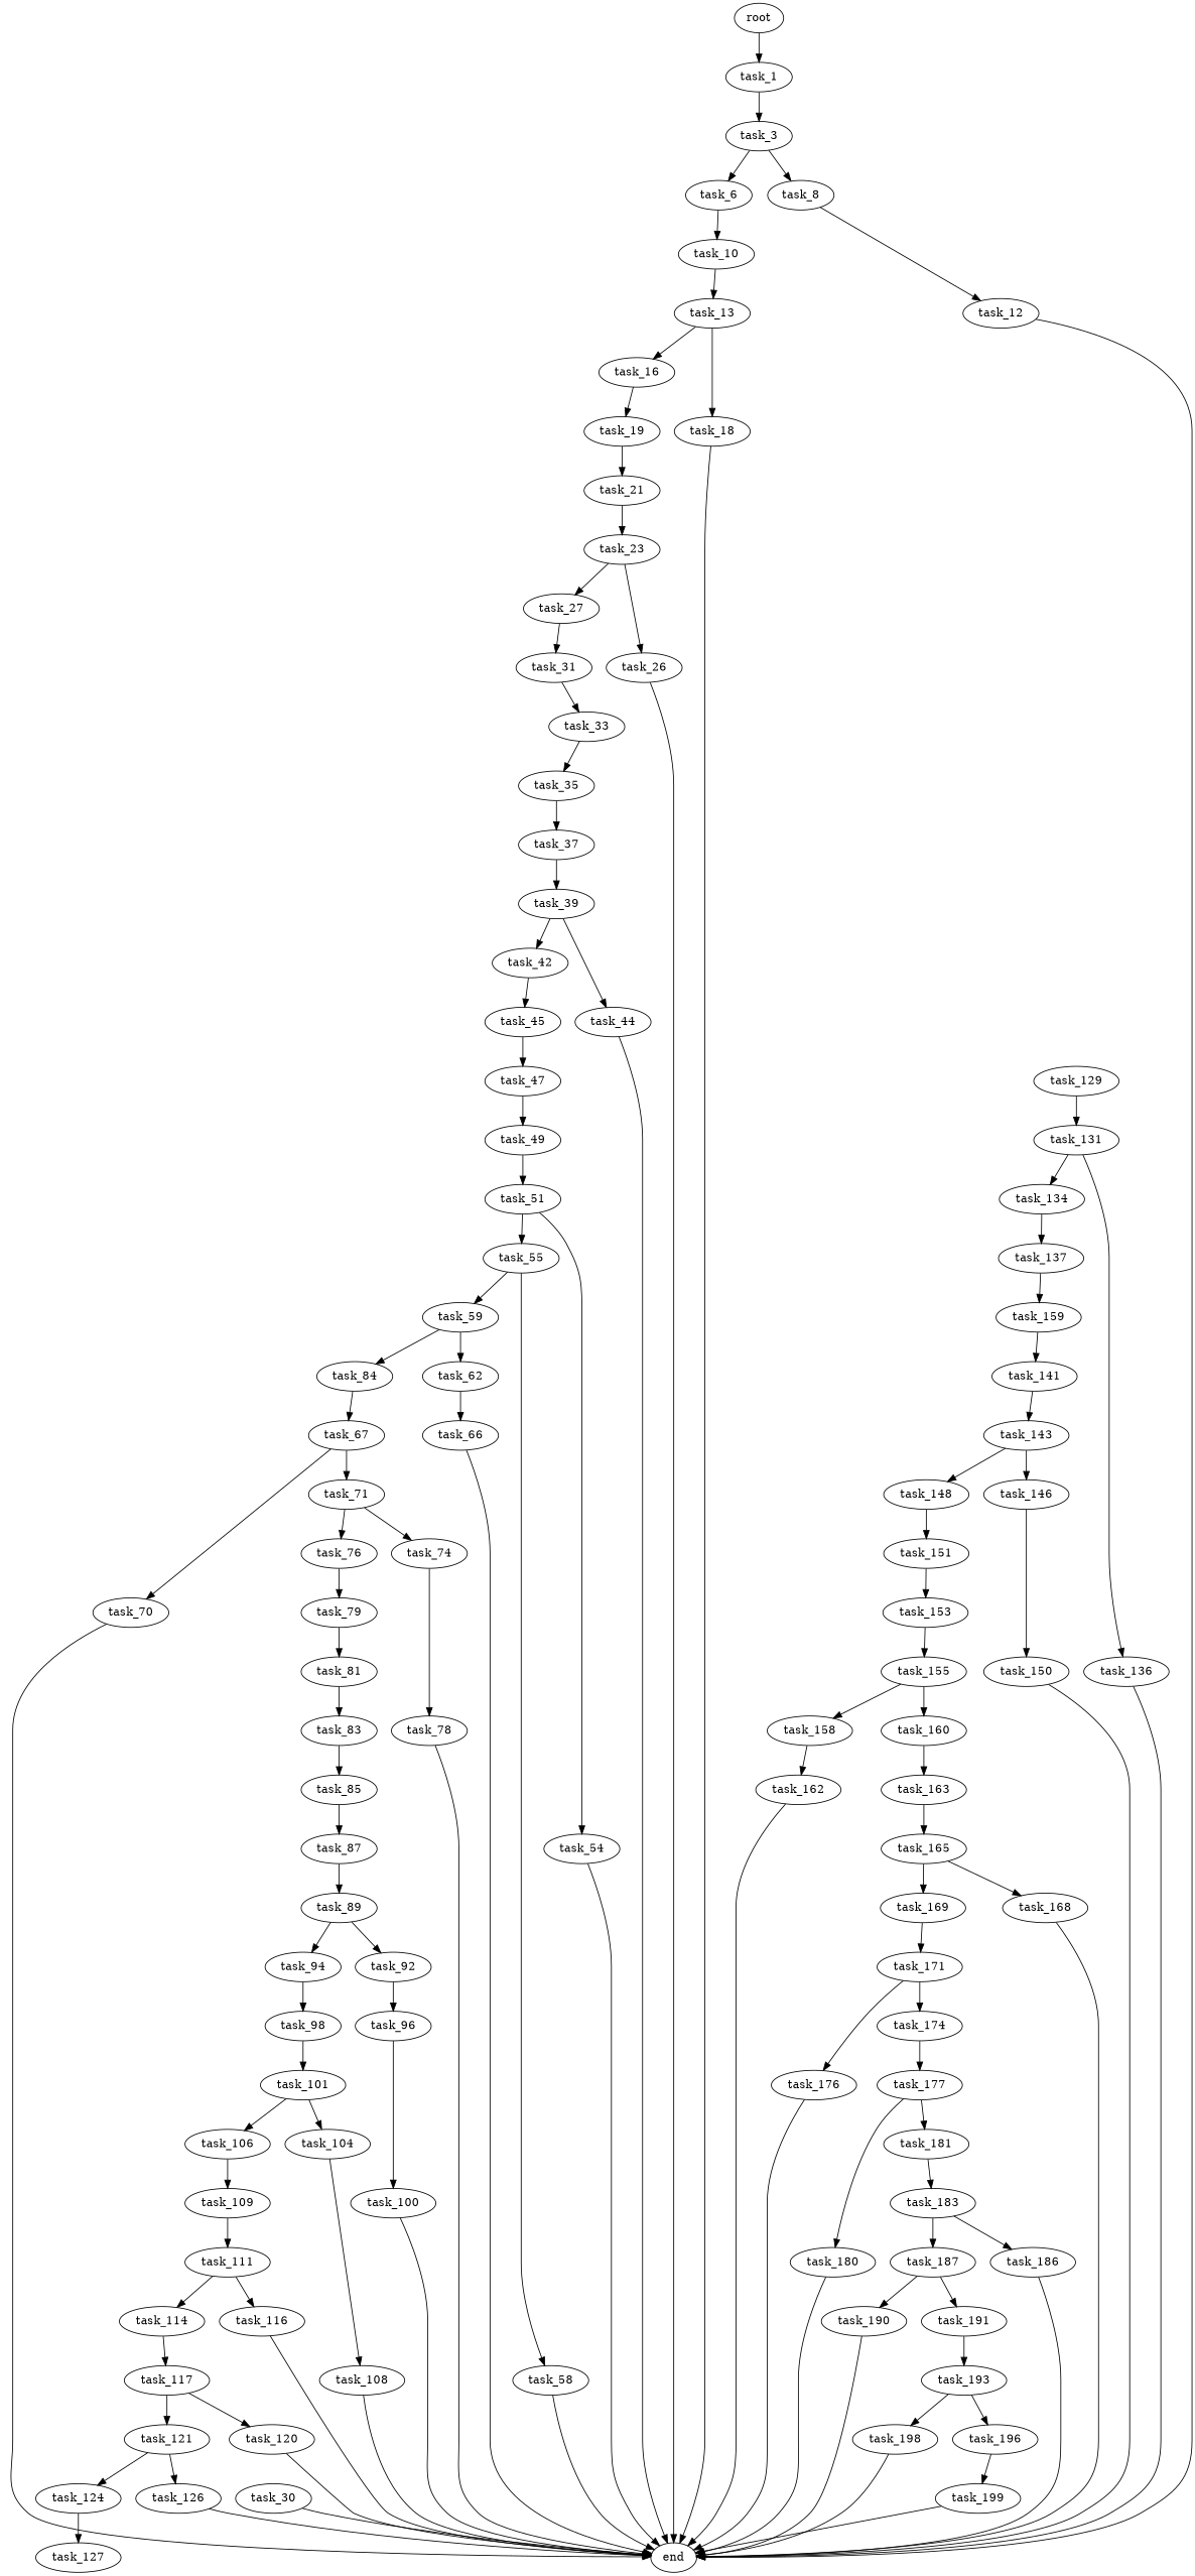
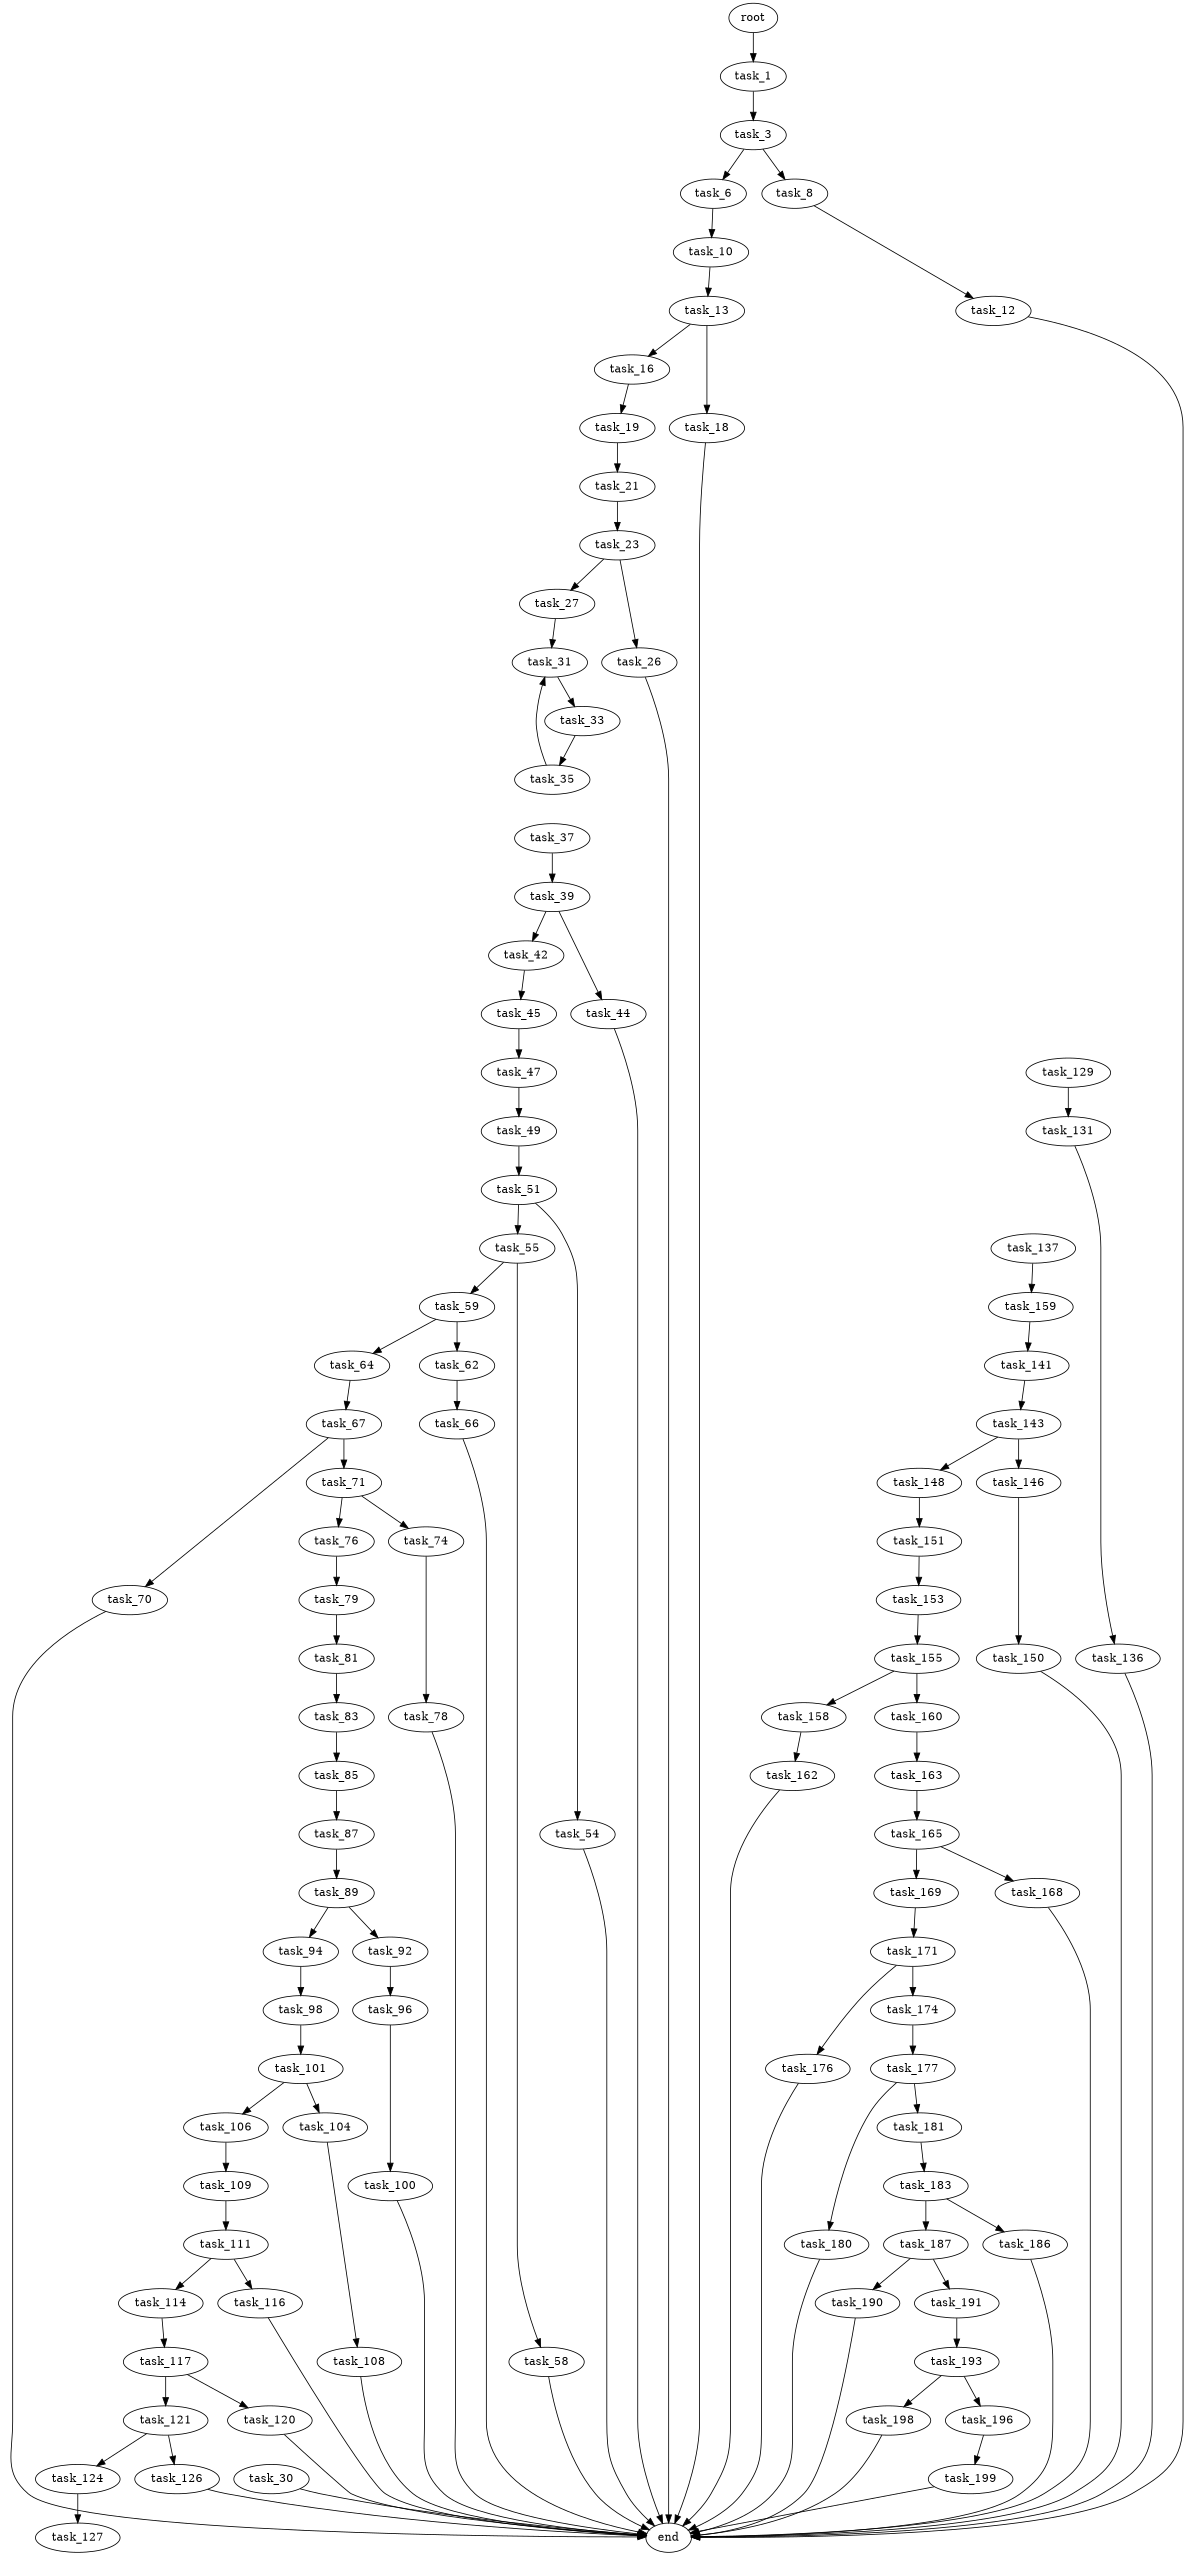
  digraph {
    root
    task_1
    task_3
    task_6
    task_8
    task_10
    task_12
    task_13
    end
    task_16
    task_18
    task_19
    task_21
    task_23
    task_26
    task_27
    task_31
    task_30
    task_33
    task_35
    task_37
    task_39
    task_42
    task_44
    task_45
    task_47
    task_49
    task_51
    task_54
    task_55
    task_58
    task_59
    task_62
-   task_64 [label=task_84]
+   task_64
    task_66
    task_67
    task_70
    task_71
    task_74
    task_76
    task_78
    task_79
    task_81
    task_83
    task_85
    task_87
    task_89
    task_92
    task_94
    task_96
    task_98
    task_100
    task_101
    task_104
    task_106
    task_108
    task_109
    task_111
    task_114
    task_116
    task_117
    task_120
    task_121
    task_124
    task_126
    task_127
    task_129
    task_131
-   task_134
    task_136
    task_137
    n72 [label=task_159]
    task_141
    task_143
    task_146
    task_148
    task_150
    task_151
    task_153
    task_155
    task_158
    task_160
    task_162
    task_163
    task_165
    task_168
    task_169
    task_171
    task_174
    task_176
    task_177
    task_180
    task_181
    task_183
    task_186
    task_187
    task_190
    task_191
    task_193
    task_196
    task_198
    task_199
    root -> task_1
    task_1 -> task_3
    task_3 -> task_6
    task_3 -> task_8
    task_6 -> task_10
    task_8 -> task_12
    task_10 -> task_13
    task_12 -> end
    task_13 -> task_16
    task_13 -> task_18
    task_16 -> task_19
    task_18 -> end
    task_19 -> task_21
    task_21 -> task_23
    task_23 -> task_26
    task_23 -> task_27
    task_26 -> end
    task_27 -> task_31
    task_31 -> task_33
    task_30 -> end
    task_33 -> task_35
-   task_35 -> task_37
+   task_35 -> task_31
    task_37 -> task_39
    task_39 -> task_42
    task_39 -> task_44
    task_42 -> task_45
    task_44 -> end
    task_45 -> task_47
    task_47 -> task_49
    task_49 -> task_51
    task_51 -> task_54
    task_51 -> task_55
    task_54 -> end
    task_55 -> task_58
    task_55 -> task_59
    task_58 -> end
    task_59 -> task_62
    task_59 -> task_64
    task_62 -> task_66
    task_64 -> task_67
    task_66 -> end
    task_67 -> task_70
    task_67 -> task_71
    task_70 -> end
    task_71 -> task_74
    task_71 -> task_76
    task_74 -> task_78
    task_76 -> task_79
    task_78 -> end
    task_79 -> task_81
    task_81 -> task_83
    task_83 -> task_85
    task_85 -> task_87
    task_87 -> task_89
    task_89 -> task_92
    task_89 -> task_94
    task_92 -> task_96
    task_94 -> task_98
    task_96 -> task_100
    task_98 -> task_101
    task_100 -> end
    task_101 -> task_104
    task_101 -> task_106
    task_104 -> task_108
    task_106 -> task_109
    task_108 -> end
    task_109 -> task_111
    task_111 -> task_114
    task_111 -> task_116
    task_114 -> task_117
    task_116 -> end
    task_117 -> task_120
    task_117 -> task_121
    task_120 -> end
    task_121 -> task_124
    task_121 -> task_126
    task_124 -> task_127
    task_126 -> end
    task_129 -> task_131
-   task_131 -> task_134
    task_131 -> task_136
-   task_134 -> task_137
    task_136 -> end
    task_137 -> n72
    n72 -> task_141
    task_141 -> task_143
    task_143 -> task_146
    task_143 -> task_148
    task_146 -> task_150
    task_148 -> task_151
    task_150 -> end
    task_151 -> task_153
    task_153 -> task_155
    task_155 -> task_158
    task_155 -> task_160
    task_158 -> task_162
    task_160 -> task_163
    task_162 -> end
    task_163 -> task_165
    task_165 -> task_168
    task_165 -> task_169
    task_168 -> end
    task_169 -> task_171
    task_171 -> task_174
    task_171 -> task_176
    task_174 -> task_177
    task_176 -> end
    task_177 -> task_180
    task_177 -> task_181
    task_180 -> end
    task_181 -> task_183
    task_183 -> task_186
    task_183 -> task_187
    task_186 -> end
    task_187 -> task_190
    task_187 -> task_191
    task_190 -> end
    task_191 -> task_193
    task_193 -> task_196
    task_193 -> task_198
    task_196 -> task_199
    task_198 -> end
    task_199 -> end
  }
